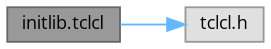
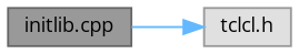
  digraph {
    rankdir=LR
    fontname="Open Sans"
    node [fontname="Open Sans" fontsize=10 shape=box style=filled]
-   n1 [color=gray40 fillcolor=grey60 fontcolor=black height=0.2 label="initlib.tclcl" width=0.4]
+   n1 [color=gray40 fillcolor=grey60 fontcolor=black height=0.2 label="initlib.cpp" width=0.4]
    n2 [color=grey60 fillcolor="#E0E0E0" height=0.2 label="tclcl.h" width=0.4]
    n1 -> n2 [color=steelblue1 fontname="Open Sans" fontsize=10 labelfontname=Helvetica labelfontsize=10 style=solid]
  }
